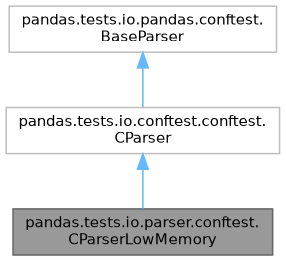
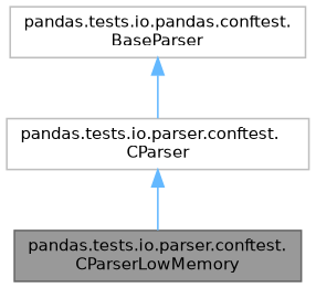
  digraph {
    node [color=grey75 fillcolor=white fontname=Helvetica fontsize=10 shape=box style=filled]
    edge [color=steelblue1 dir=back fontname=Helvetica fontsize=10 labelfontname=Helvetica labelfontsize=10 style=solid]
    n1 [color=gray40 fillcolor=grey60 fontcolor=black height=0.2 label="pandas.tests.io.parser.conftest.\lCParserLowMemory" width=0.4]
-   n2 [height=0.2 label="pandas.tests.io.conftest.conftest.\lCParser" width=0.4]
+   n2 [height=0.2 label="pandas.tests.io.parser.conftest.\lCParser" width=0.4]
    n3 [height=0.2 label="pandas.tests.io.pandas.conftest.\lBaseParser" width=0.4]
    n2 -> n1
    n3 -> n2
  }
